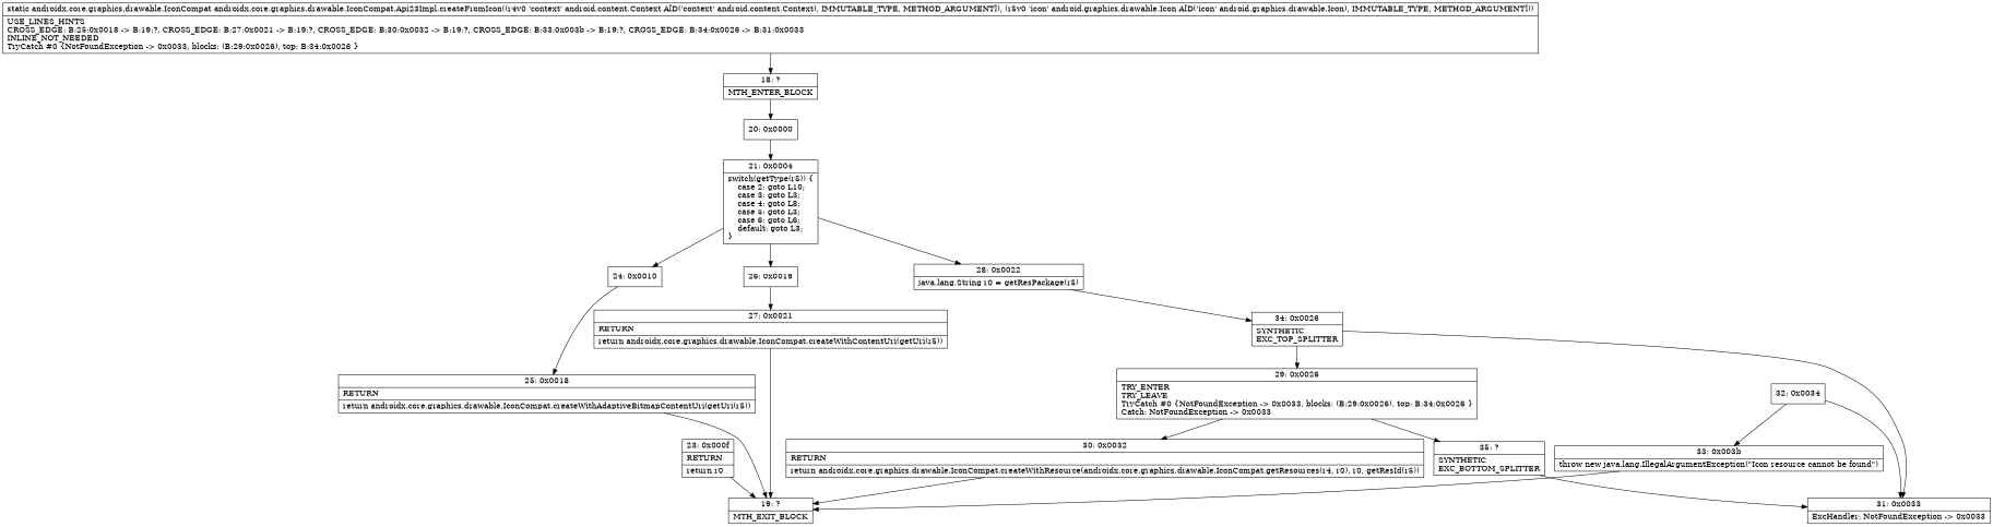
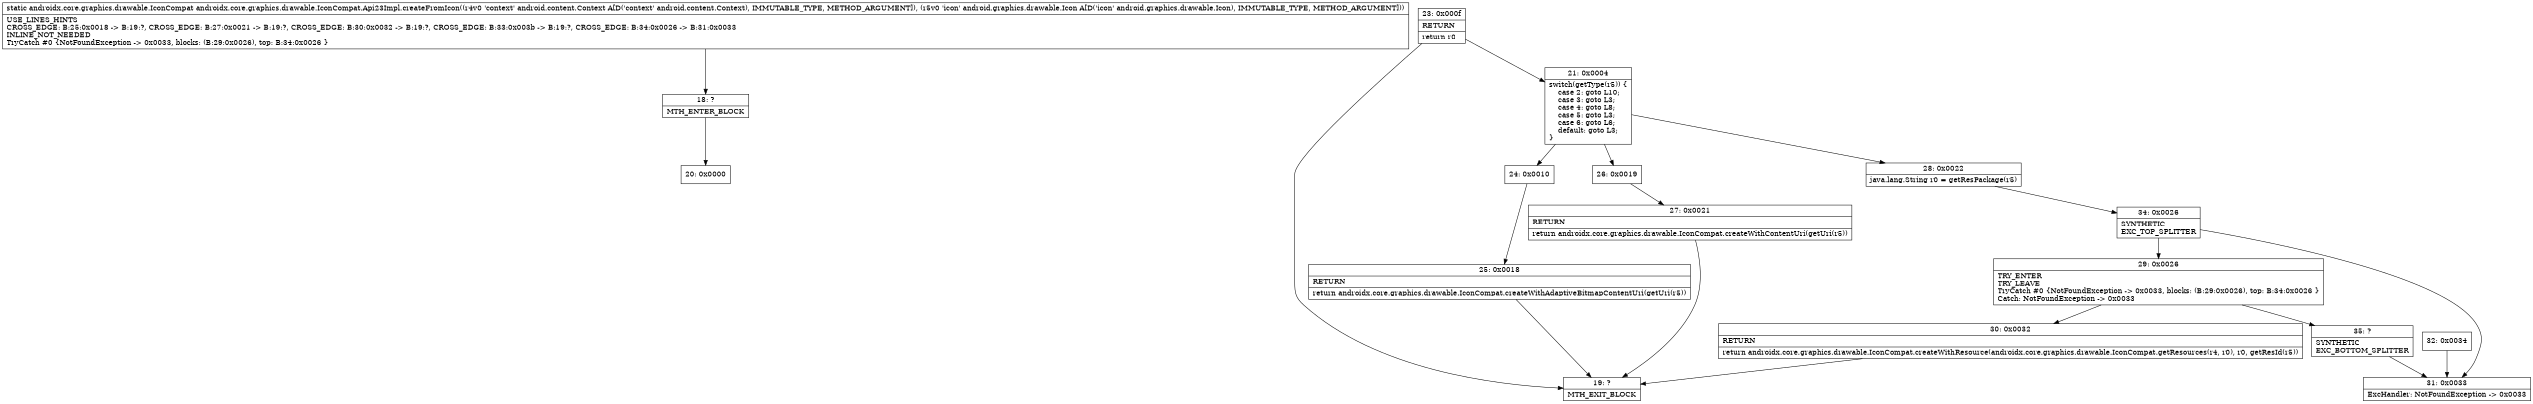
  digraph {
    node [shape=record]
    n1 [label="{18\:\ ?|MTH_ENTER_BLOCK\l}"]
    n2 [label="{20\:\ 0x0000}"]
    n3 [label="{21\:\ 0x0004|switch(getType(r5)) \{\l    case 2: goto L10;\l    case 3: goto L3;\l    case 4: goto L8;\l    case 5: goto L3;\l    case 6: goto L6;\l    default: goto L3;\l\}\l}"]
    n4 [label="{24\:\ 0x0010}"]
    n5 [label="{26\:\ 0x0019}"]
    n6 [label="{28\:\ 0x0022|java.lang.String r0 = getResPackage(r5)\l}"]
    n7 [label="{25\:\ 0x0018|RETURN\l|return androidx.core.graphics.drawable.IconCompat.createWithAdaptiveBitmapContentUri(getUri(r5))\l}"]
    n8 [label="{27\:\ 0x0021|RETURN\l|return androidx.core.graphics.drawable.IconCompat.createWithContentUri(getUri(r5))\l}"]
    n9 [label="{34\:\ 0x0026|SYNTHETIC\lEXC_TOP_SPLITTER\l}"]
    n10 [label="{23\:\ 0x000f|RETURN\l|return r0\l}"]
    n11 [label="{19\:\ ?|MTH_EXIT_BLOCK\l}"]
    n12 [label="{29\:\ 0x0026|TRY_ENTER\lTRY_LEAVE\lTryCatch #0 \{NotFoundException \-\> 0x0033, blocks: (B:29:0x0026), top: B:34:0x0026 \}\lCatch: NotFoundException \-\> 0x0033\l}"]
    n13 [label="{31\:\ 0x0033|ExcHandler: NotFoundException \-\> 0x0033\l}"]
    n14 [label="{30\:\ 0x0032|RETURN\l|return androidx.core.graphics.drawable.IconCompat.createWithResource(androidx.core.graphics.drawable.IconCompat.getResources(r4, r0), r0, getResId(r5))\l}"]
    n15 [label="{35\:\ ?|SYNTHETIC\lEXC_BOTTOM_SPLITTER\l}"]
    n16 [label="{32\:\ 0x0034}"]
-   n17 [label="{33\:\ 0x003b|throw new java.lang.IllegalArgumentException(\"Icon resource cannot be found\")\l}"]
    n18 [label="{static androidx.core.graphics.drawable.IconCompat androidx.core.graphics.drawable.IconCompat.Api23Impl.createFromIcon((r4v0 'context' android.content.Context A[D('context' android.content.Context), IMMUTABLE_TYPE, METHOD_ARGUMENT]), (r5v0 'icon' android.graphics.drawable.Icon A[D('icon' android.graphics.drawable.Icon), IMMUTABLE_TYPE, METHOD_ARGUMENT]))  | USE_LINES_HINTS\lCROSS_EDGE: B:25:0x0018 \-\> B:19:?, CROSS_EDGE: B:27:0x0021 \-\> B:19:?, CROSS_EDGE: B:30:0x0032 \-\> B:19:?, CROSS_EDGE: B:33:0x003b \-\> B:19:?, CROSS_EDGE: B:34:0x0026 \-\> B:31:0x0033\lINLINE_NOT_NEEDED\lTryCatch #0 \{NotFoundException \-\> 0x0033, blocks: (B:29:0x0026), top: B:34:0x0026 \}\l}"]
    n1 -> n2
-   n2 -> n3
+   n10 -> n3
    n3 -> n4
    n3 -> n5
    n3 -> n6
    n4 -> n7
    n5 -> n8
    n6 -> n9
    n7 -> n11
    n8 -> n11
    n9 -> n12
    n9 -> n13
    n10 -> n11
    n12 -> n14
    n12 -> n15
    n14 -> n11
    n15 -> n13
    n16 -> n13
-   n16 -> n17
-   n17 -> n11
    n18 -> n1
  }
